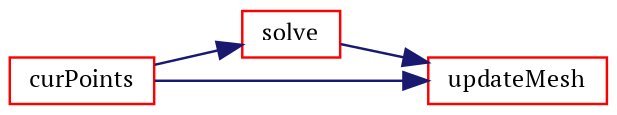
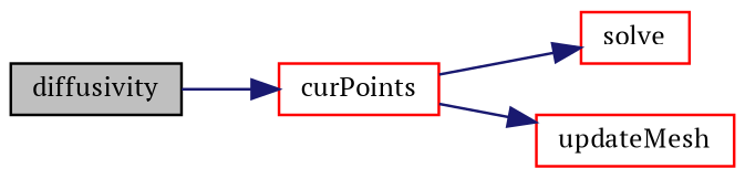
  digraph {
    fontname="PT Serif"
    rankdir=LR
    node [color=red fontname="PT Serif" fontsize=10 shape=record]
    edge [color=midnightblue fontname="PT Serif" fontsize=10 labelfontname=Helvetica labelfontsize=10 style=solid]
+   n1 [color=black fillcolor=grey75 fontcolor=black height=0.2 label=diffusivity style=filled width=0.4]
    n2 [height=0.2 label=curPoints width=0.4]
    n3 [height=0.2 label=solve width=0.4]
    n4 [height=0.2 label=updateMesh width=0.4]
+   n1 -> n2
    n2 -> n3
    n2 -> n4
-   n3 -> n4
  }
